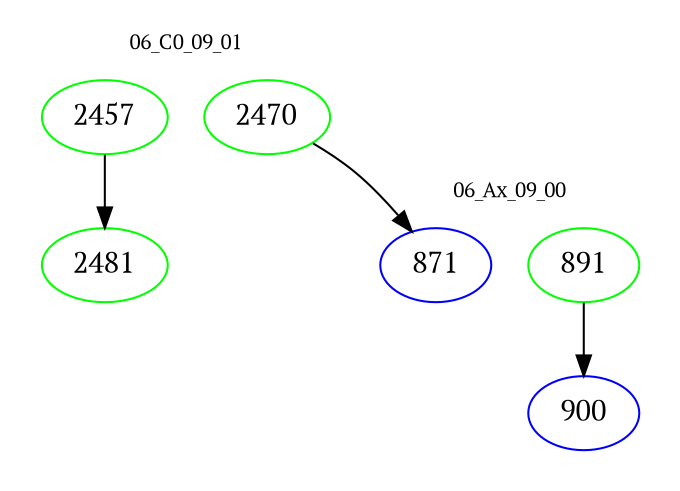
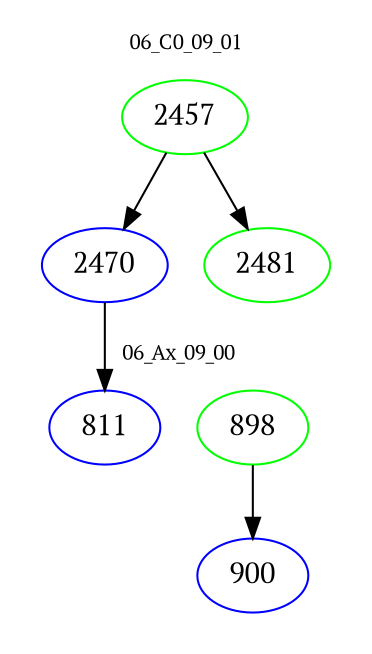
  digraph {
    fontname="PT Serif"
    node [color=green fontname="PT Serif"]
    edge [color=black fontname="PT Serif"]
-   n1 [label=891]
-   n2 [color=blue label=871]
+   n1 [label=898]
+   n2 [color=blue label=811]
    n3 [color=blue label=900]
    n4 [label=2457]
-   n5 [label=2470]
+   n5 [color=blue label=2470]
    n6 [label=2481]
    subgraph cluster_1 {
      color=white
      fontsize=10
      label="06_Ax_09_00"
      n1
      n2
      n3
    }
    subgraph cluster_2 {
      color=white
      fontsize=10
      label="06_C0_09_01"
      n4
      n5
      n6
    }
    n1 -> n3
+   n4 -> n5
    n4 -> n6
    n5 -> n2
  }
